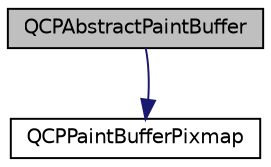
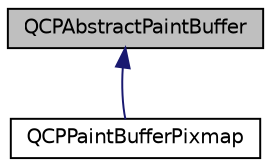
  digraph {
    node [color=black fontname=Helvetica fontsize=10 shape=record style=filled]
    n1 [fillcolor=grey75 fontcolor=black height=0.2 label=QCPAbstractPaintBuffer width=0.4]
    n2 [fillcolor=white height=0.2 label=QCPPaintBufferPixmap width=0.4]
-   n2 -> n1 [color=midnightblue dir=back fontname=Helvetica fontsize=10 labelfontname=Helvetica labelfontsize=10 style=solid]
+   n1 -> n2 [color=midnightblue dir=back fontname=Helvetica fontsize=10 labelfontname=Helvetica labelfontsize=10 style=solid]
  }
